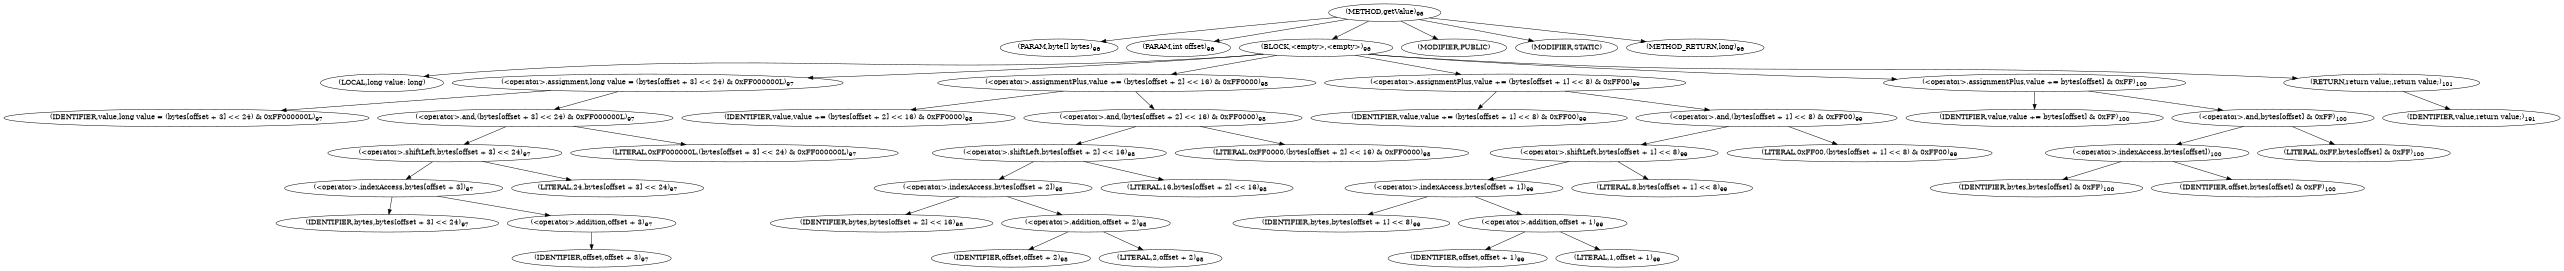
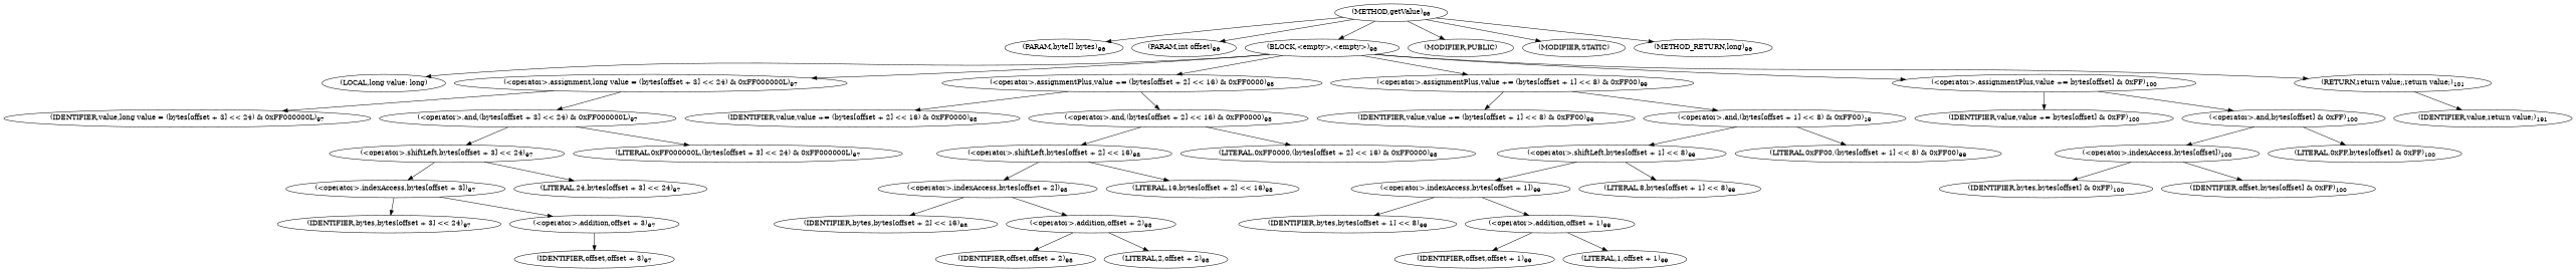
  digraph {
    n1 [label=<(METHOD,getValue)<SUB>96</SUB>>]
    n2 [label=<(PARAM,byte[] bytes)<SUB>96</SUB>>]
    n3 [label=<(PARAM,int offset)<SUB>96</SUB>>]
    n4 [label=<(BLOCK,&lt;empty&gt;,&lt;empty&gt;)<SUB>96</SUB>>]
    n5 [label=<(MODIFIER,PUBLIC)>]
    n6 [label=<(MODIFIER,STATIC)>]
    n7 [label=<(METHOD_RETURN,long)<SUB>96</SUB>>]
    n8 [label=<(LOCAL,long value: long)>]
    n9 [label=<(&lt;operator&gt;.assignment,long value = (bytes[offset + 3] &lt;&lt; 24) &amp; 0xFF000000L)<SUB>97</SUB>>]
    n10 [label=<(&lt;operator&gt;.assignmentPlus,value += (bytes[offset + 2] &lt;&lt; 16) &amp; 0xFF0000)<SUB>98</SUB>>]
    n11 [label=<(&lt;operator&gt;.assignmentPlus,value += (bytes[offset + 1] &lt;&lt; 8) &amp; 0xFF00)<SUB>99</SUB>>]
    n12 [label=<(&lt;operator&gt;.assignmentPlus,value += bytes[offset] &amp; 0xFF)<SUB>100</SUB>>]
    n13 [label=<(RETURN,return value;,return value;)<SUB>101</SUB>>]
    n14 [label=<(IDENTIFIER,value,long value = (bytes[offset + 3] &lt;&lt; 24) &amp; 0xFF000000L)<SUB>97</SUB>>]
    n15 [label=<(&lt;operator&gt;.and,(bytes[offset + 3] &lt;&lt; 24) &amp; 0xFF000000L)<SUB>97</SUB>>]
    n16 [label=<(IDENTIFIER,value,value += (bytes[offset + 2] &lt;&lt; 16) &amp; 0xFF0000)<SUB>98</SUB>>]
    n17 [label=<(&lt;operator&gt;.and,(bytes[offset + 2] &lt;&lt; 16) &amp; 0xFF0000)<SUB>98</SUB>>]
    n18 [label=<(IDENTIFIER,value,value += (bytes[offset + 1] &lt;&lt; 8) &amp; 0xFF00)<SUB>99</SUB>>]
-   n19 [label=<(&lt;operator&gt;.and,(bytes[offset + 1] &lt;&lt; 8) &amp; 0xFF00)<SUB>99</SUB>>]
+   n19 [label=<(&lt;operator&gt;.and,(bytes[offset + 1] &lt;&lt; 8) &amp; 0xFF00)<SUB>19</SUB>>]
    n20 [label=<(IDENTIFIER,value,value += bytes[offset] &amp; 0xFF)<SUB>100</SUB>>]
    n21 [label=<(&lt;operator&gt;.and,bytes[offset] &amp; 0xFF)<SUB>100</SUB>>]
    n22 [label=<(IDENTIFIER,value,return value;)<SUB>191</SUB>>]
    n23 [label=<(&lt;operator&gt;.shiftLeft,bytes[offset + 3] &lt;&lt; 24)<SUB>97</SUB>>]
    n24 [label=<(LITERAL,0xFF000000L,(bytes[offset + 3] &lt;&lt; 24) &amp; 0xFF000000L)<SUB>97</SUB>>]
    n25 [label=<(&lt;operator&gt;.indexAccess,bytes[offset + 3])<SUB>97</SUB>>]
    n26 [label=<(LITERAL,24,bytes[offset + 3] &lt;&lt; 24)<SUB>97</SUB>>]
    n27 [label=<(IDENTIFIER,bytes,bytes[offset + 3] &lt;&lt; 24)<SUB>97</SUB>>]
    n28 [label=<(&lt;operator&gt;.addition,offset + 3)<SUB>97</SUB>>]
    n29 [label=<(IDENTIFIER,offset,offset + 3)<SUB>97</SUB>>]
    n30 [label=<(&lt;operator&gt;.shiftLeft,bytes[offset + 2] &lt;&lt; 16)<SUB>98</SUB>>]
    n31 [label=<(LITERAL,0xFF0000,(bytes[offset + 2] &lt;&lt; 16) &amp; 0xFF0000)<SUB>98</SUB>>]
    n32 [label=<(&lt;operator&gt;.indexAccess,bytes[offset + 2])<SUB>98</SUB>>]
    n33 [label=<(LITERAL,16,bytes[offset + 2] &lt;&lt; 16)<SUB>98</SUB>>]
    n34 [label=<(IDENTIFIER,bytes,bytes[offset + 2] &lt;&lt; 16)<SUB>98</SUB>>]
    n35 [label=<(&lt;operator&gt;.addition,offset + 2)<SUB>98</SUB>>]
    n36 [label=<(IDENTIFIER,offset,offset + 2)<SUB>98</SUB>>]
    n37 [label=<(LITERAL,2,offset + 2)<SUB>98</SUB>>]
    n38 [label=<(&lt;operator&gt;.shiftLeft,bytes[offset + 1] &lt;&lt; 8)<SUB>99</SUB>>]
    n39 [label=<(LITERAL,0xFF00,(bytes[offset + 1] &lt;&lt; 8) &amp; 0xFF00)<SUB>99</SUB>>]
    n40 [label=<(&lt;operator&gt;.indexAccess,bytes[offset + 1])<SUB>99</SUB>>]
    n41 [label=<(LITERAL,8,bytes[offset + 1] &lt;&lt; 8)<SUB>99</SUB>>]
    n42 [label=<(IDENTIFIER,bytes,bytes[offset + 1] &lt;&lt; 8)<SUB>99</SUB>>]
    n43 [label=<(&lt;operator&gt;.addition,offset + 1)<SUB>99</SUB>>]
    n44 [label=<(IDENTIFIER,offset,offset + 1)<SUB>99</SUB>>]
    n45 [label=<(LITERAL,1,offset + 1)<SUB>99</SUB>>]
    n46 [label=<(&lt;operator&gt;.indexAccess,bytes[offset])<SUB>100</SUB>>]
    n47 [label=<(LITERAL,0xFF,bytes[offset] &amp; 0xFF)<SUB>100</SUB>>]
    n48 [label=<(IDENTIFIER,bytes,bytes[offset] &amp; 0xFF)<SUB>100</SUB>>]
    n49 [label=<(IDENTIFIER,offset,bytes[offset] &amp; 0xFF)<SUB>100</SUB>>]
    n1 -> n2
    n1 -> n3
    n1 -> n4
    n1 -> n5
    n1 -> n6
    n1 -> n7
    n4 -> n8
    n4 -> n9
    n4 -> n10
    n4 -> n11
    n4 -> n12
    n4 -> n13
    n9 -> n14
    n9 -> n15
    n10 -> n16
    n10 -> n17
    n11 -> n18
    n11 -> n19
    n12 -> n20
    n12 -> n21
    n13 -> n22
    n15 -> n23
    n15 -> n24
    n17 -> n30
    n17 -> n31
    n19 -> n38
    n19 -> n39
    n21 -> n46
    n21 -> n47
    n23 -> n25
    n23 -> n26
    n25 -> n27
    n25 -> n28
    n28 -> n29
    n30 -> n32
    n30 -> n33
    n32 -> n34
    n32 -> n35
    n35 -> n36
    n35 -> n37
    n38 -> n40
    n38 -> n41
    n40 -> n42
    n40 -> n43
    n43 -> n44
    n43 -> n45
    n46 -> n48
    n46 -> n49
  }
